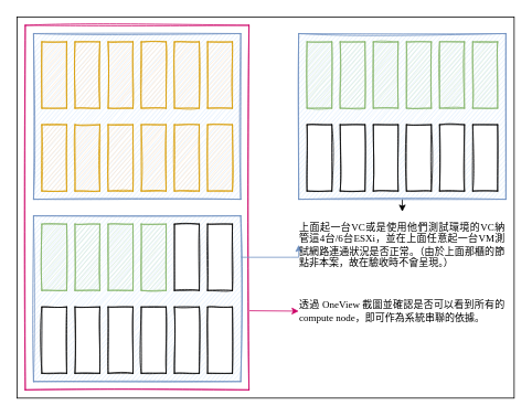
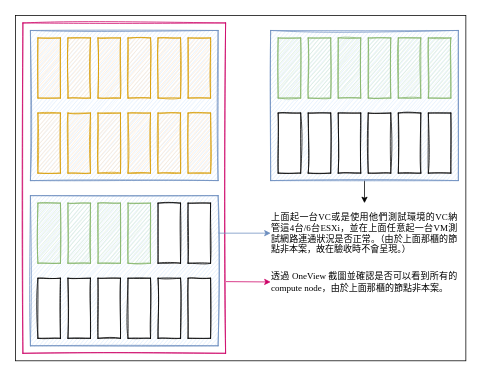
  <mxCell id="0" />
  <mxCell id="1" parent="0" />
  <mxCell id="2" value="" style="rounded=0;whiteSpace=wrap;html=1;sketch=1;gradientColor=none;align=left;strokeColor=#CC0066;" vertex="1" parent="1"><mxGeometry x="30" y="30" width="270" height="440" as="geometry" /></mxCell>
  <mxCell id="3" value="" style="rounded=0;whiteSpace=wrap;html=1;sketch=1;fillColor=#dae8fc;strokeColor=#6c8ebf;" vertex="1" parent="1"><mxGeometry x="40" y="40" width="250" height="200" as="geometry" /></mxCell>
  <mxCell id="4" value="" style="rounded=0;whiteSpace=wrap;html=1;sketch=1;fillColor=#ffe6cc;strokeColor=#d79b00;" vertex="1" parent="1"><mxGeometry x="50" y="50" width="30" height="80" as="geometry" /></mxCell>
  <mxCell id="5" value="" style="rounded=0;whiteSpace=wrap;html=1;sketch=1;fillColor=#ffe6cc;strokeColor=#d79b00;" vertex="1" parent="1"><mxGeometry x="90" y="50" width="30" height="80" as="geometry" /></mxCell>
  <mxCell id="6" value="" style="rounded=0;whiteSpace=wrap;html=1;sketch=1;fillColor=#ffe6cc;strokeColor=#d79b00;" vertex="1" parent="1"><mxGeometry x="130" y="50" width="30" height="80" as="geometry" /></mxCell>
  <mxCell id="7" value="" style="rounded=0;whiteSpace=wrap;html=1;sketch=1;fillColor=#ffe6cc;strokeColor=#d79b00;" vertex="1" parent="1"><mxGeometry x="170" y="50" width="30" height="80" as="geometry" /></mxCell>
  <mxCell id="8" value="" style="rounded=0;whiteSpace=wrap;html=1;sketch=1;fillColor=#ffe6cc;strokeColor=#d79b00;" vertex="1" parent="1"><mxGeometry x="250" y="50" width="30" height="80" as="geometry" /></mxCell>
  <mxCell id="9" value="" style="rounded=0;whiteSpace=wrap;html=1;sketch=1;fillColor=#ffe6cc;strokeColor=#d79b00;" vertex="1" parent="1"><mxGeometry x="210" y="50" width="30" height="80" as="geometry" /></mxCell>
  <mxCell id="10" value="" style="rounded=0;whiteSpace=wrap;html=1;sketch=1;fillColor=#ffe6cc;strokeColor=#d79b00;" vertex="1" parent="1"><mxGeometry x="50" y="150" width="30" height="80" as="geometry" /></mxCell>
  <mxCell id="11" value="" style="rounded=0;whiteSpace=wrap;html=1;sketch=1;fillColor=#ffe6cc;strokeColor=#d79b00;" vertex="1" parent="1"><mxGeometry x="90" y="150" width="30" height="80" as="geometry" /></mxCell>
  <mxCell id="12" value="" style="rounded=0;whiteSpace=wrap;html=1;sketch=1;fillColor=#ffe6cc;strokeColor=#d79b00;" vertex="1" parent="1"><mxGeometry x="130" y="150" width="30" height="80" as="geometry" /></mxCell>
  <mxCell id="13" value="" style="rounded=0;whiteSpace=wrap;html=1;sketch=1;fillColor=#ffe6cc;strokeColor=#d79b00;" vertex="1" parent="1"><mxGeometry x="170" y="150" width="30" height="80" as="geometry" /></mxCell>
  <mxCell id="14" value="" style="rounded=0;whiteSpace=wrap;html=1;sketch=1;fillColor=#ffe6cc;strokeColor=#d79b00;" vertex="1" parent="1"><mxGeometry x="250" y="150" width="30" height="80" as="geometry" /></mxCell>
  <mxCell id="15" value="" style="rounded=0;whiteSpace=wrap;html=1;sketch=1;fillColor=#ffe6cc;strokeColor=#d79b00;" vertex="1" parent="1"><mxGeometry x="210" y="150" width="30" height="80" as="geometry" /></mxCell>
  <mxCell id="16" style="edgeStyle=orthogonalEdgeStyle;rounded=0;orthogonalLoop=1;jettySize=auto;html=1;exitX=1;exitY=0.25;exitDx=0;exitDy=0;strokeColor=#6C8EBF;entryX=0;entryY=0.5;entryDx=0;entryDy=0;" edge="1" parent="1" source="17" target="44"><mxGeometry relative="1" as="geometry"><mxPoint x="360" y="360" as="targetPoint" /><Array as="points"><mxPoint x="350" y="310" /><mxPoint x="350" y="310" /></Array></mxGeometry></mxCell>
  <mxCell id="17" value="" style="rounded=0;whiteSpace=wrap;html=1;sketch=1;fillColor=#dae8fc;strokeColor=#6c8ebf;" vertex="1" parent="1"><mxGeometry x="40" y="260" width="250" height="200" as="geometry" /></mxCell>
  <mxCell id="18" value="" style="rounded=0;whiteSpace=wrap;html=1;sketch=1;fillColor=#d5e8d4;strokeColor=#82b366;" vertex="1" parent="1"><mxGeometry x="50" y="270" width="30" height="80" as="geometry" /></mxCell>
  <mxCell id="19" value="" style="rounded=0;whiteSpace=wrap;html=1;sketch=1;fillColor=#d5e8d4;strokeColor=#82b366;" vertex="1" parent="1"><mxGeometry x="90" y="270" width="30" height="80" as="geometry" /></mxCell>
  <mxCell id="20" value="" style="rounded=0;whiteSpace=wrap;html=1;sketch=1;fillColor=#d5e8d4;strokeColor=#82b366;" vertex="1" parent="1"><mxGeometry x="130" y="270" width="30" height="80" as="geometry" /></mxCell>
  <mxCell id="21" value="" style="rounded=0;whiteSpace=wrap;html=1;sketch=1;fillColor=#d5e8d4;strokeColor=#82b366;" vertex="1" parent="1"><mxGeometry x="170" y="270" width="30" height="80" as="geometry" /></mxCell>
  <mxCell id="22" value="" style="rounded=0;whiteSpace=wrap;html=1;sketch=1;gradientColor=none;" vertex="1" parent="1"><mxGeometry x="250" y="270" width="30" height="80" as="geometry" /></mxCell>
  <mxCell id="23" value="" style="rounded=0;whiteSpace=wrap;html=1;sketch=1;gradientColor=none;" vertex="1" parent="1"><mxGeometry x="210" y="270" width="30" height="80" as="geometry" /></mxCell>
  <mxCell id="24" value="" style="rounded=0;whiteSpace=wrap;html=1;sketch=1;gradientColor=none;" vertex="1" parent="1"><mxGeometry x="50" y="370" width="30" height="80" as="geometry" /></mxCell>
  <mxCell id="25" value="" style="rounded=0;whiteSpace=wrap;html=1;sketch=1;gradientColor=none;" vertex="1" parent="1"><mxGeometry x="90" y="370" width="30" height="80" as="geometry" /></mxCell>
  <mxCell id="26" value="" style="rounded=0;whiteSpace=wrap;html=1;sketch=1;gradientColor=none;" vertex="1" parent="1"><mxGeometry x="130" y="370" width="30" height="80" as="geometry" /></mxCell>
  <mxCell id="27" value="" style="rounded=0;whiteSpace=wrap;html=1;sketch=1;gradientColor=none;" vertex="1" parent="1"><mxGeometry x="170" y="370" width="30" height="80" as="geometry" /></mxCell>
  <mxCell id="28" value="" style="rounded=0;whiteSpace=wrap;html=1;sketch=1;gradientColor=none;" vertex="1" parent="1"><mxGeometry x="250" y="370" width="30" height="80" as="geometry" /></mxCell>
  <mxCell id="29" value="" style="rounded=0;whiteSpace=wrap;html=1;sketch=1;gradientColor=none;" vertex="1" parent="1"><mxGeometry x="210" y="370" width="30" height="80" as="geometry" /></mxCell>
  <mxCell id="30" style="edgeStyle=orthogonalEdgeStyle;rounded=0;orthogonalLoop=1;jettySize=auto;html=1;exitX=0.5;exitY=1;exitDx=0;exitDy=0;entryX=0.5;entryY=0;entryDx=0;entryDy=0;" edge="1" parent="1" source="31" target="44"><mxGeometry relative="1" as="geometry" /></mxCell>
  <mxCell id="31" value="" style="rounded=0;whiteSpace=wrap;html=1;sketch=1;fillColor=#dae8fc;strokeColor=#6c8ebf;" vertex="1" parent="1"><mxGeometry x="360" y="40" width="250" height="200" as="geometry" /></mxCell>
  <mxCell id="32" value="" style="rounded=0;whiteSpace=wrap;html=1;sketch=1;fillColor=#d5e8d4;strokeColor=#82b366;" vertex="1" parent="1"><mxGeometry x="370" y="50" width="30" height="80" as="geometry" /></mxCell>
  <mxCell id="33" value="" style="rounded=0;whiteSpace=wrap;html=1;sketch=1;fillColor=#d5e8d4;strokeColor=#82b366;" vertex="1" parent="1"><mxGeometry x="410" y="50" width="30" height="80" as="geometry" /></mxCell>
  <mxCell id="34" value="" style="rounded=0;whiteSpace=wrap;html=1;sketch=1;fillColor=#d5e8d4;strokeColor=#82b366;" vertex="1" parent="1"><mxGeometry x="450" y="50" width="30" height="80" as="geometry" /></mxCell>
  <mxCell id="35" value="" style="rounded=0;whiteSpace=wrap;html=1;sketch=1;fillColor=#d5e8d4;strokeColor=#82b366;" vertex="1" parent="1"><mxGeometry x="490" y="50" width="30" height="80" as="geometry" /></mxCell>
  <mxCell id="36" value="" style="rounded=0;whiteSpace=wrap;html=1;sketch=1;fillColor=#d5e8d4;strokeColor=#82b366;" vertex="1" parent="1"><mxGeometry x="570" y="50" width="30" height="80" as="geometry" /></mxCell>
  <mxCell id="37" value="" style="rounded=0;whiteSpace=wrap;html=1;sketch=1;fillColor=#d5e8d4;strokeColor=#82b366;" vertex="1" parent="1"><mxGeometry x="530" y="50" width="30" height="80" as="geometry" /></mxCell>
  <mxCell id="38" value="" style="rounded=0;whiteSpace=wrap;html=1;sketch=1;gradientColor=none;" vertex="1" parent="1"><mxGeometry x="370" y="150" width="30" height="80" as="geometry" /></mxCell>
  <mxCell id="39" value="" style="rounded=0;whiteSpace=wrap;html=1;sketch=1;gradientColor=none;" vertex="1" parent="1"><mxGeometry x="410" y="150" width="30" height="80" as="geometry" /></mxCell>
  <mxCell id="40" value="" style="rounded=0;whiteSpace=wrap;html=1;sketch=1;gradientColor=none;" vertex="1" parent="1"><mxGeometry x="450" y="150" width="30" height="80" as="geometry" /></mxCell>
  <mxCell id="41" value="" style="rounded=0;whiteSpace=wrap;html=1;sketch=1;gradientColor=none;" vertex="1" parent="1"><mxGeometry x="490" y="150" width="30" height="80" as="geometry" /></mxCell>
  <mxCell id="42" value="" style="rounded=0;whiteSpace=wrap;html=1;sketch=1;gradientColor=none;" vertex="1" parent="1"><mxGeometry x="570" y="150" width="30" height="80" as="geometry" /></mxCell>
  <mxCell id="43" value="" style="rounded=0;whiteSpace=wrap;html=1;sketch=1;gradientColor=none;" vertex="1" parent="1"><mxGeometry x="530" y="150" width="30" height="80" as="geometry" /></mxCell>
- <mxCell id="44" value="&lt;div align=&quot;justify&quot;&gt;上面起一台VC或是使用他們測試環境的VC納管這4台/6台ESXi，並在上面任意起一台VM測試網路連通狀況是否正常。（由於上面那櫃的節點非本案，故在驗收時不會呈現。）&lt;br&gt;&lt;/div&gt;" style="text;html=1;strokeColor=none;fillColor=none;align=center;verticalAlign=middle;whiteSpace=wrap;rounded=0;sketch=1;fontFamily=微軟正黑體;" vertex="1" parent="1"><mxGeometry x="360" y="255" width="250" height="80" as="geometry" /></mxCell>
- <mxCell id="45" value="&lt;div align=&quot;justify&quot;&gt;透過 OneView 截圖並確認是否可以看到所有的compute node，即可作為系統串聯的依據。&lt;/div&gt;" style="text;html=1;strokeColor=none;fillColor=none;align=center;verticalAlign=middle;whiteSpace=wrap;rounded=0;sketch=1;fontFamily=微軟正黑體;" vertex="1" parent="1"><mxGeometry x="360" y="350" width="250" height="50" as="geometry" /></mxCell>
+ <mxCell id="44" value="&lt;div align=&quot;justify&quot;&gt;上面起一台VC或是使用他們測試環境的VC納管這4台/6台ESXi，並在上面任意起一台VM測試網路連通狀況是否正常。（由於上面那櫃的節點非本案，故在驗收時不會呈現。）&lt;br&gt;&lt;/div&gt;" style="text;html=1;strokeColor=none;fillColor=none;align=center;verticalAlign=middle;whiteSpace=wrap;rounded=0;sketch=1;fontFamily=微軟正黑體;" vertex="1" parent="1"><mxGeometry x="360" y="270" width="250" height="80" as="geometry" /></mxCell>
+ <mxCell id="45" value="&lt;div align=&quot;justify&quot;&gt;透過 OneView 截圖並確認是否可以看到所有的compute node，由於上面那櫃的節點非本案。&lt;/div&gt;" style="text;html=1;strokeColor=none;fillColor=none;align=center;verticalAlign=middle;whiteSpace=wrap;rounded=0;sketch=1;fontFamily=微軟正黑體;" vertex="1" parent="1"><mxGeometry x="360" y="350" width="250" height="50" as="geometry" /></mxCell>
  <mxCell id="46" value="" style="endArrow=classic;html=1;rounded=0;fontFamily=微軟正黑體;strokeColor=#CC0066;entryX=0;entryY=0.5;entryDx=0;entryDy=0;exitX=1.002;exitY=0.783;exitDx=0;exitDy=0;exitPerimeter=0;" edge="1" parent="1" source="2" target="45"><mxGeometry width="50" height="50" relative="1" as="geometry"><mxPoint x="310" y="390" as="sourcePoint" /><mxPoint x="360" y="340" as="targetPoint" /></mxGeometry></mxCell>
  <mxCell id="47" value="" style="rounded=0;whiteSpace=wrap;html=1;sketch=0;fontFamily=微軟正黑體;align=left;fillColor=none;" vertex="1" parent="1"><mxGeometry x="20" y="20" width="600" height="460" as="geometry" /></mxCell>
